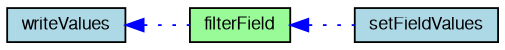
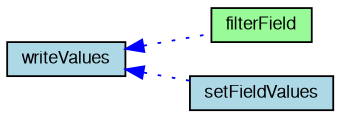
  digraph {
    rankdir=LR
    node [color=black fillcolor=lightblue fontname=FreeSans fontsize=10 shape=record style=filled]
    edge [color=blue dir=back fontname=FreeSans fontsize=10 labelfontname=FreeSans labelfontsize=10 style=dotted]
    n1 [fillcolor=palegreen fontcolor=black height=0.2 label=filterField width=0.4]
    n2 [height=0.2 label=setFieldValues width=0.4]
    n3 [height=0.2 label=writeValues width=0.4]
-   n1 -> n2
+   n3 -> n2
    n3 -> n1
  }
